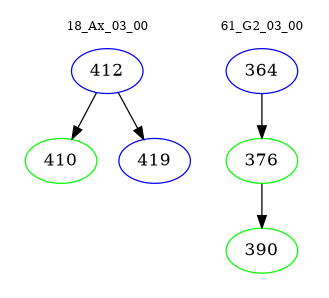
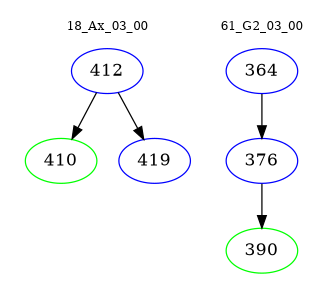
  digraph {
    node [color=blue]
    edge [color=black]
    n1 [label=412]
    n2 [color=green label=410]
    n3 [label=419]
-   n4 [color=green label=376]
+   n4 [label=376]
    n5 [label=364]
    n6 [color=green label=390]
    subgraph cluster_1 {
      color=white
      fontsize=10
      label="18_Ax_03_00"
      n1
      n2
      n3
    }
    subgraph cluster_2 {
      color=white
      fontsize=10
      label="61_G2_03_00"
      n4
      n5
      n6
    }
    n1 -> n2
    n1 -> n3
    n4 -> n6
    n5 -> n4
  }
